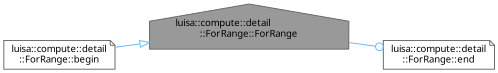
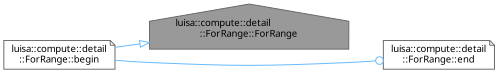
  digraph {
    fontname="Noto Sans"
    rankdir=LR
    node [color=grey40 fillcolor=white fontname="Noto Sans" fontsize=10 shape=note style=filled]
    edge [color=steelblue1 fontname="Noto Sans" fontsize=10 labelfontname=Helvetica labelfontsize=10 style=solid]
    n1 [color=gray40 fillcolor=grey60 fontcolor=black height=0.2 label="luisa::compute::detail\l::ForRange::ForRange" shape=house width=0.4]
    n2 [height=0.2 label="luisa::compute::detail\l::ForRange::end" width=0.4]
    n3 [height=0.2 label="luisa::compute::detail\l::ForRange::begin" width=0.4]
-   n1 -> n2 [arrowhead=odot]
+   n3 -> n2 [arrowhead=odot]
    n3 -> n1 [arrowhead=onormal]
  }
